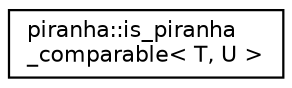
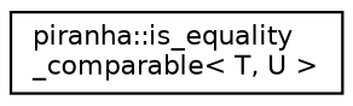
  digraph {
    rankdir=TB
-   n1 [color=black fillcolor=white fontname=Helvetica fontsize=10 height=0.2 label="piranha::is_piranha\l_comparable\< T, U \>" shape=record style=filled width=0.4]
+   n1 [color=black fillcolor=white fontname=Helvetica fontsize=10 height=0.2 label="piranha::is_equality\l_comparable\< T, U \>" shape=record style=filled width=0.4]
  }
